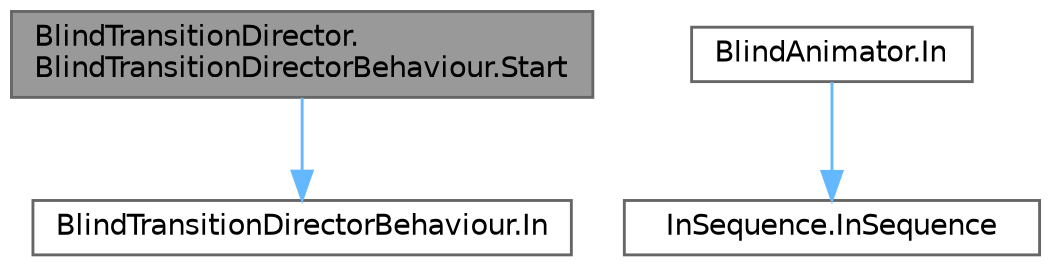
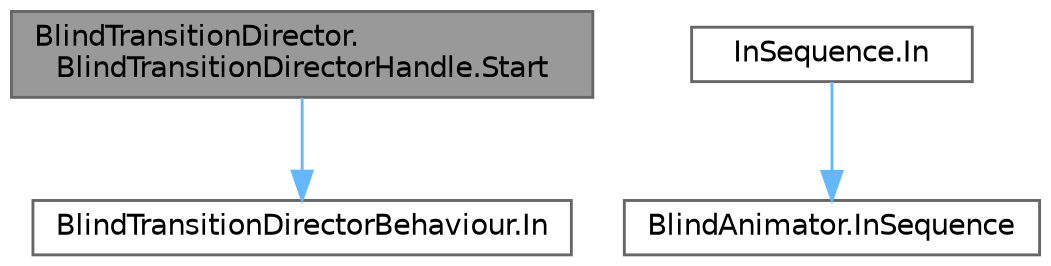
  digraph {
    rankdir=TB
    node [color=grey40 fillcolor=white fontname=Helvetica fontsize=10 shape=box style=filled]
    edge [color=steelblue1 fontname=Helvetica fontsize=10 labelfontname=Helvetica labelfontsize=10 style=solid]
-   n1 [color=gray40 fillcolor=grey60 fontcolor=black height=0.2 label="BlindTransitionDirector.\lBlindTransitionDirectorBehaviour.Start" width=0.4]
+   n1 [color=gray40 fillcolor=grey60 fontcolor=black height=0.2 label="BlindTransitionDirector.\lBlindTransitionDirectorHandle.Start" width=0.4]
    n2 [height=0.2 label="BlindTransitionDirectorBehaviour.In" width=0.4]
-   n3 [height=0.2 label="BlindAnimator.In" width=0.4]
-   n4 [height=0.2 label="InSequence.InSequence" width=0.4]
+   n3 [height=0.2 label="InSequence.In" width=0.4]
+   n4 [height=0.2 label="BlindAnimator.InSequence" width=0.4]
    n1 -> n2
    n3 -> n4
  }
